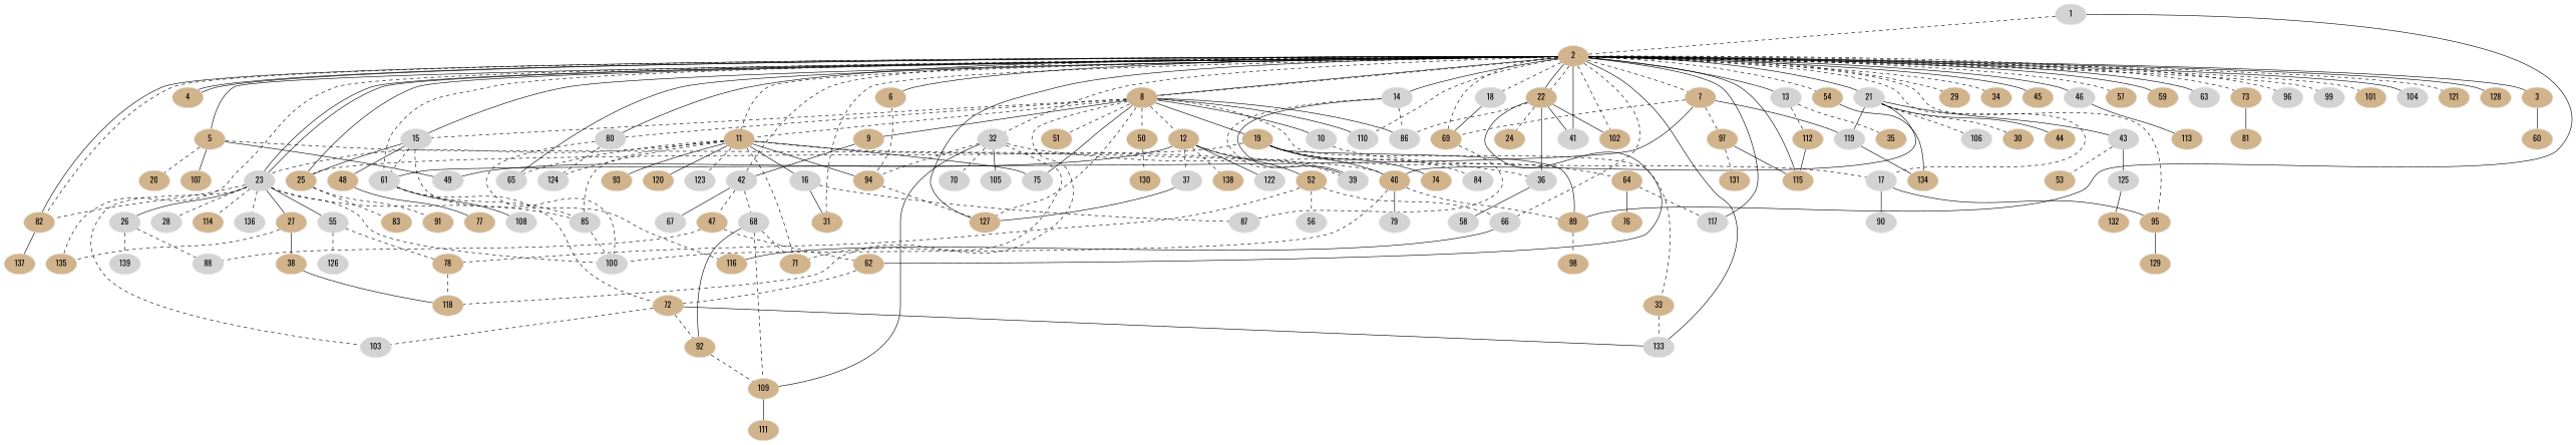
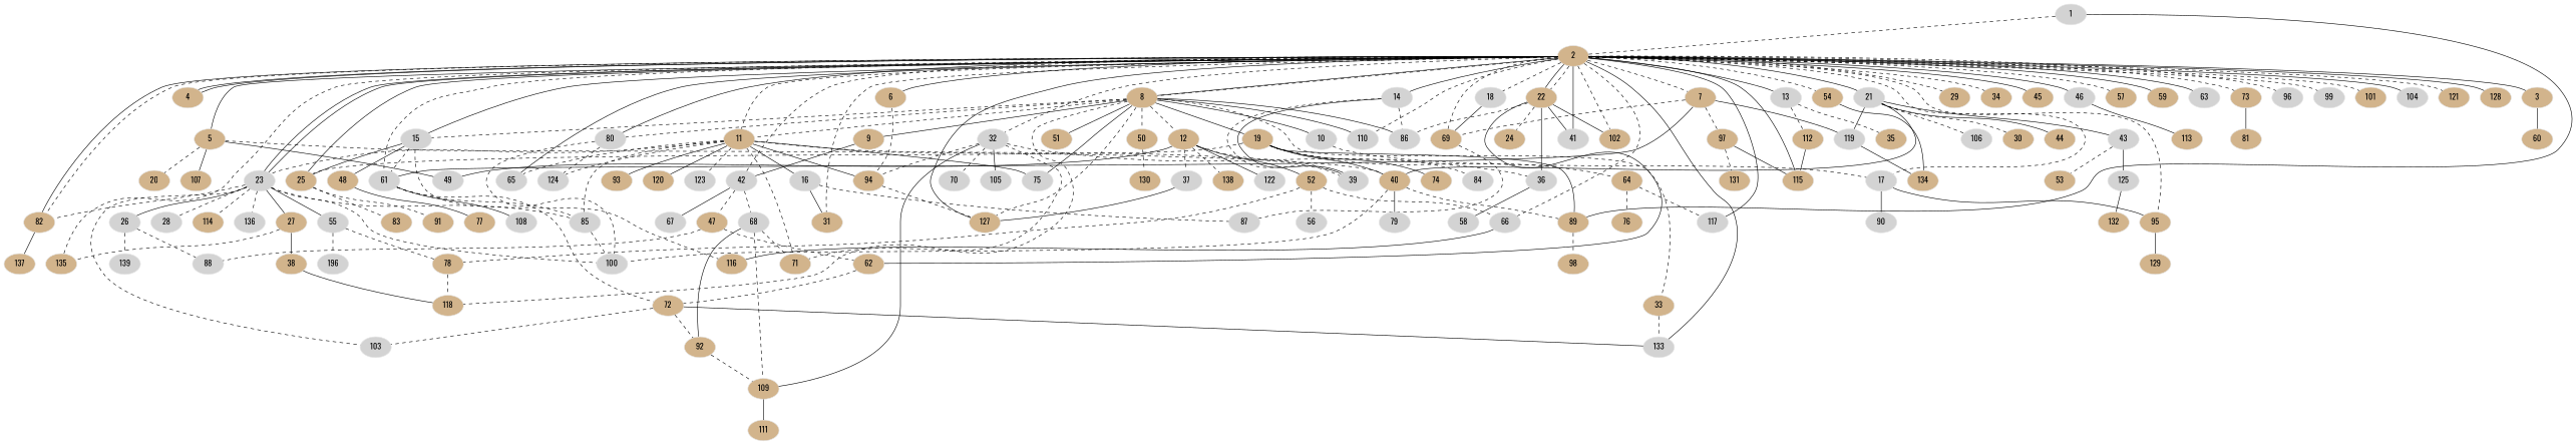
  graph {
    fontname=Oswald
    node [color=gray90 fillcolor=tan fontname=Oswald style=filled]
    edge [fontname=Oswald style=dashed]
    1 [fillcolor=lightgrey]
    2
    89
    3
    4
    5
    6
    7
    8
    11
    13 [fillcolor=lightgrey]
    14 [fillcolor=lightgrey]
    15 [fillcolor=lightgrey]
    17 [fillcolor=lightgrey]
    18 [fillcolor=lightgrey]
    21 [fillcolor=lightgrey]
    22
    23 [fillcolor=lightgrey]
    25
    29
    31
    32 [fillcolor=lightgrey]
    34
    41 [fillcolor=lightgrey]
    42 [fillcolor=lightgrey]
    45
    46 [fillcolor=lightgrey]
    54
    57
    59
    61 [fillcolor=lightgrey]
    63 [fillcolor=lightgrey]
    65 [fillcolor=lightgrey]
    66 [fillcolor=lightgrey]
    69
    73
    80 [fillcolor=lightgrey]
    82
    95
    96 [fillcolor=lightgrey]
    99 [fillcolor=lightgrey]
    101
    102
    104 [fillcolor=lightgrey]
    110 [fillcolor=lightgrey]
    115
    117 [fillcolor=lightgrey]
    121
    127
    128
    133 [fillcolor=lightgrey]
    135
    98
    60
    20
    40
    49 [fillcolor=lightgrey]
    107
    94
    97
    119 [fillcolor=lightgrey]
    9
    10 [fillcolor=lightgrey]
    12
    19
    33
    50
    51
    75 [fillcolor=lightgrey]
    86 [fillcolor=lightgrey]
    118
    16 [fillcolor=lightgrey]
    39 [fillcolor=lightgrey]
    71
    85 [fillcolor=lightgrey]
    93
    120
    123 [fillcolor=lightgrey]
    124 [fillcolor=lightgrey]
    35
    112
    48
    116
    90 [fillcolor=lightgrey]
    30
    43 [fillcolor=lightgrey]
    44
    106 [fillcolor=lightgrey]
    24
    36 [fillcolor=lightgrey]
    62
    26 [fillcolor=lightgrey]
    27
    28 [fillcolor=lightgrey]
    55 [fillcolor=lightgrey]
    100 [fillcolor=lightgrey]
    103 [fillcolor=lightgrey]
    114
    136 [fillcolor=lightgrey]
    83
    91
    70 [fillcolor=lightgrey]
    105 [fillcolor=lightgrey]
    109
    47
    67 [fillcolor=lightgrey]
    68 [fillcolor=lightgrey]
    113
    134
    72
    108 [fillcolor=lightgrey]
    87 [fillcolor=lightgrey]
    81
    137
    129
    79 [fillcolor=lightgrey]
    131
    37 [fillcolor=lightgrey]
    52
    122 [fillcolor=lightgrey]
    138
    64
    74
    84 [fillcolor=lightgrey]
    130
    56 [fillcolor=lightgrey]
    78
    77
    76
    53
    125 [fillcolor=lightgrey]
    58 [fillcolor=lightgrey]
    88 [fillcolor=lightgrey]
    139 [fillcolor=lightgrey]
    38
-   126 [fillcolor=lightgrey]
+   126 [fillcolor=lightgrey label=196]
    111
    92
    132
    1 -- 2
    1 -- 89 [style=solid]
    2 -- 3 [style=solid]
    2 -- 4 [style=solid]
    2 -- 4 [style=solid]
    2 -- 5 [style=solid]
    2 -- 6 [style=solid]
    2 -- 7
    2 -- 8 [style=solid]
    2 -- 8
    2 -- 11
    2 -- 13 [style=solid]
    2 -- 14 [style=solid]
    2 -- 15 [style=solid]
    2 -- 17
    2 -- 18
    2 -- 21 [style=solid]
    2 -- 22 [style=solid]
    2 -- 22
    2 -- 23 [style=solid]
    2 -- 23 [style=solid]
    2 -- 25 [style=solid]
    2 -- 29
    2 -- 31
    2 -- 32
    2 -- 34
    2 -- 41 [style=solid]
    2 -- 42
    2 -- 45 [style=solid]
    2 -- 46 [style=solid]
    2 -- 54
    2 -- 57
    2 -- 59 [style=solid]
    2 -- 61
    2 -- 63 [style=solid]
    2 -- 65 [style=solid]
    2 -- 66
    2 -- 69
    2 -- 73
    2 -- 80 [style=solid]
    2 -- 82 [style=solid]
    2 -- 82
    2 -- 95
    2 -- 96
    2 -- 99
    2 -- 101
    2 -- 102
    2 -- 104 [style=solid]
    2 -- 110
    2 -- 115 [style=solid]
    2 -- 117 [style=solid]
    2 -- 121
    2 -- 127 [style=solid]
    2 -- 128 [style=solid]
    2 -- 133 [style=solid]
    2 -- 135
    89 -- 98
    3 -- 60 [style=solid]
    5 -- 20
    5 -- 40
    5 -- 49 [style=solid]
    5 -- 107 [style=solid]
    6 -- 94
    7 -- 61 [style=solid]
    7 -- 69
    7 -- 97
    7 -- 119 [style=solid]
    8 -- 11
    8 -- 15
    8 -- 80
    8 -- 110 [style=solid]
    8 -- 127
    8 -- 9 [style=solid]
    8 -- 10 [style=solid]
    8 -- 12
    8 -- 19 [style=solid]
    8 -- 33
    8 -- 50
-   8 -- 51
+   8 -- 51 [style=solid]
    8 -- 75 [style=solid]
    8 -- 86 [style=solid]
    8 -- 118
    11 -- 23
    11 -- 65
    11 -- 94 [style=solid]
    11 -- 75 [style=solid]
    11 -- 16 [style=solid]
    11 -- 39
    11 -- 71
    11 -- 85
    11 -- 93 [style=solid]
    11 -- 120 [style=solid]
    11 -- 123
    11 -- 124
    13 -- 35
    13 -- 112
    14 -- 86
    14 -- 39
    14 -- 39 [style=solid]
    15 -- 25 [style=solid]
    15 -- 61
    15 -- 48 [style=solid]
    15 -- 116
    17 -- 95 [style=solid]
    17 -- 90 [style=solid]
    18 -- 69 [style=solid]
    21 -- 40 [style=solid]
    21 -- 119 [style=solid]
    21 -- 30
    21 -- 43 [style=solid]
    21 -- 44 [style=solid]
    21 -- 106
    22 -- 41 [style=solid]
    22 -- 102 [style=solid]
    22 -- 86
    22 -- 24
    22 -- 36 [style=solid]
    22 -- 62 [style=solid]
    23 -- 82
    23 -- 85
    23 -- 26 [style=solid]
    23 -- 27 [style=solid]
    23 -- 28
    23 -- 55 [style=solid]
    23 -- 100
    23 -- 103
    23 -- 114
    23 -- 136
    25 -- 83
    25 -- 91
    32 -- 94
    32 -- 71
    32 -- 36
    32 -- 70
    32 -- 105 [style=solid]
    32 -- 109 [style=solid]
    42 -- 47
    42 -- 67 [style=solid]
    42 -- 68
    46 -- 113 [style=solid]
    54 -- 134 [style=solid]
    61 -- 85
    61 -- 72
    61 -- 108 [style=solid]
    66 -- 116 [style=solid]
    69 -- 87
    73 -- 81 [style=solid]
    80 -- 124
    80 -- 100
    82 -- 137 [style=solid]
    95 -- 129 [style=solid]
    40 -- 89
    40 -- 100
    40 -- 79 [style=solid]
    94 -- 127
    97 -- 115 [style=solid]
    97 -- 131
    119 -- 134 [style=solid]
    9 -- 42 [style=solid]
    10 -- 17
    12 -- 49 [style=solid]
    12 -- 39
    12 -- 37
    12 -- 52 [style=solid]
    12 -- 122 [style=solid]
    12 -- 138
    19 -- 89 [style=solid]
    19 -- 25
    19 -- 40 [style=solid]
    19 -- 64
    19 -- 74 [style=solid]
    19 -- 84
    33 -- 133
    50 -- 130
    16 -- 31 [style=solid]
    16 -- 87
    85 -- 100
    112 -- 115 [style=solid]
    48 -- 77 [style=solid]
    43 -- 53
    43 -- 125 [style=solid]
    36 -- 58 [style=solid]
    62 -- 72
    26 -- 88
    26 -- 139
    27 -- 135
    27 -- 38 [style=solid]
    55 -- 78
    55 -- 126
    109 -- 111 [style=solid]
    47 -- 62
    47 -- 88
    68 -- 71
    68 -- 109
    68 -- 92 [style=solid]
    72 -- 133 [style=solid]
    72 -- 103
    72 -- 92
    37 -- 127 [style=solid]
    52 -- 66
    52 -- 56
    52 -- 78
    64 -- 117
-   64 -- 76 [style=solid]
+   64 -- 76
    78 -- 118
    125 -- 132 [style=solid]
    38 -- 118 [style=solid]
    92 -- 109
  }
